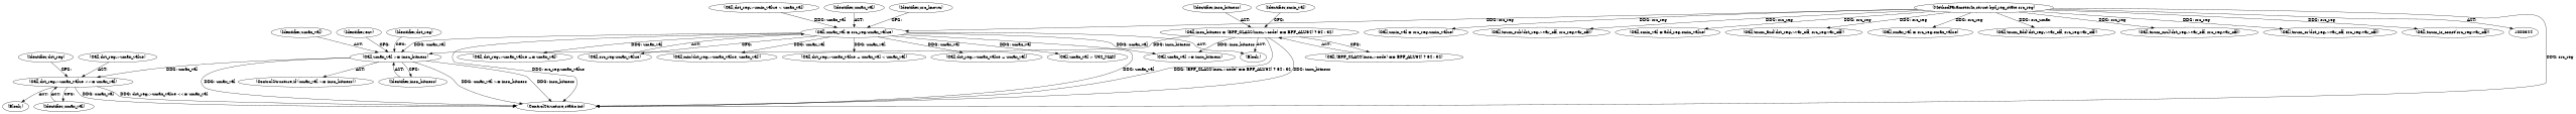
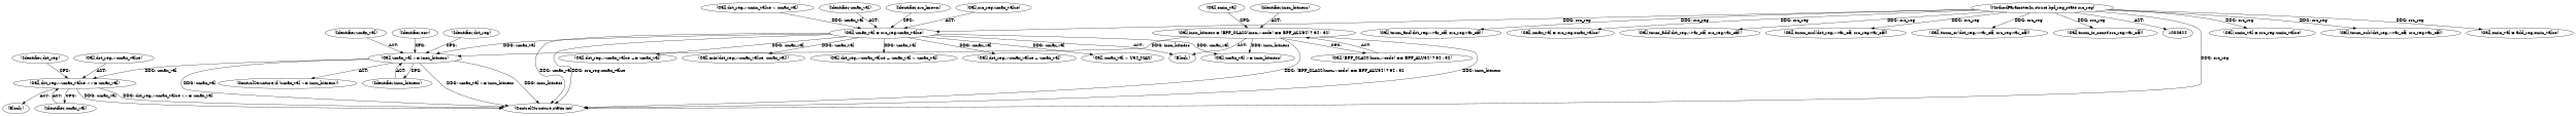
  digraph {
    n1 [label="(Call,dst_reg->umax_value <<= umax_val)"]
    n2 [label="(ControlStructure,static int)"]
    n3 [label="(Block,)"]
    n4 [label="(Identifier,umax_val)"]
    n5 [label="(Call,umax_val >= insn_bitness)"]
    n6 [label="(ControlStructure,if (umax_val >= insn_bitness))"]
    n7 [label="(Identifier,insn_bitness)"]
    n8 [label="(Call,umax_val = src_reg.umax_value)"]
    n9 [label="(Call,dst_reg->umax_value += umax_val)"]
    n10 [label="(Block,)"]
    n11 [label="(Call,src_reg.umax_value)"]
    n12 [label="(Call,min(dst_reg->umax_value, umax_val))"]
    n13 [label="(Call,dst_reg->umax_value + umax_val < umax_val)"]
    n14 [label="(Call,dst_reg->umax_value + umax_val)"]
    n15 [label="(Call,umax_val > U32_MAX)"]
    n16 [label="(Call,umax_val >= insn_bitness)"]
    n17 [label="(Call,dst_reg->umin_value < umax_val)"]
    n18 [label="(MethodParameterIn,struct bpf_reg_state src_reg)"]
    n19 [label="(Call,umin_val = src_reg.umin_value)"]
    n20 [label="(Call,tnum_sub(dst_reg->var_off, src_reg.var_off))"]
    n21 [label="(Call,smin_val = add_reg.smin_value)"]
    n22 [label="(Call,tnum_and(dst_reg->var_off, src_reg.var_off))"]
    n23 [label="(Call,smax_val = src_reg.smax_value)"]
    n24 [label="(Call,tnum_add(dst_reg->var_off, src_reg.var_off))"]
    n25 [label="(Call,tnum_mul(dst_reg->var_off, src_reg.var_off))"]
    n26 [label="(Call,tnum_or(dst_reg->var_off, src_reg.var_off))"]
    n27 [label="(Call,tnum_is_const(src_reg.var_off))"]
    n28 [label=1000324]
    n29 [label="(Call,insn_bitness = (BPF_CLASS(insn->code) == BPF_ALU64) ? 64 : 32)"]
    n30 [label="(Call,(BPF_CLASS(insn->code) == BPF_ALU64) ? 64 : 32)"]
    n31 [label="(Identifier,umax_val)"]
-   n32 [label="(Identifier,smin_val)"]
+   n32 [label="(Call,smin_val)"]
    n33 [label="(Identifier,umax_val)"]
    n34 [label="(Identifier,insn_bitness)"]
    n35 [label="(Identifier,dst_reg)"]
    n36 [label="(Call,dst_reg->umax_value)"]
    n37 [label="(Identifier,env)"]
    n38 [label="(Identifier,dst_reg)"]
    n39 [label="(Identifier,src_known)"]
    n1 -> n2 [label="DDG: umax_val"]
    n1 -> n2 [label="DDG: dst_reg->umax_value <<= umax_val"]
    n1 -> n3 [label="AST: "]
    n1 -> n4 [label="CFG: "]
    n4 -> n1 [label="AST: "]
    n5 -> n1 [label="DDG: umax_val"]
    n5 -> n2 [label="DDG: umax_val >= insn_bitness"]
    n5 -> n2 [label="DDG: insn_bitness"]
    n5 -> n2 [label="DDG: umax_val"]
    n5 -> n6 [label="AST: "]
    n5 -> n7 [label="CFG: "]
    n7 -> n5 [label="AST: "]
    n8 -> n2 [label="DDG: umax_val"]
    n8 -> n2 [label="DDG: src_reg.umax_value"]
    n8 -> n5 [label="DDG: umax_val"]
    n8 -> n9 [label="DDG: umax_val"]
    n8 -> n10 [label="AST: "]
-   n8 -> n11 [label="CFG: "]
    n8 -> n12 [label="DDG: umax_val"]
    n8 -> n13 [label="DDG: umax_val"]
    n8 -> n14 [label="DDG: umax_val"]
    n8 -> n15 [label="DDG: umax_val"]
    n8 -> n16 [label="DDG: umax_val"]
    n11 -> n8 [label="AST: "]
    n17 -> n8 [label="DDG: umax_val"]
    n18 -> n2 [label="DDG: src_reg"]
    n18 -> n8 [label="DDG: src_reg"]
    n18 -> n19 [label="DDG: src_reg"]
    n18 -> n20 [label="DDG: src_reg"]
    n18 -> n21 [label="DDG: src_reg"]
    n18 -> n22 [label="DDG: src_reg"]
    n18 -> n23 [label="DDG: src_reg"]
-   n18 -> n24 [label="DDG: src_umax"]
+   n18 -> n24 [label="DDG: src_reg"]
    n18 -> n25 [label="DDG: src_reg"]
    n18 -> n26 [label="DDG: src_reg"]
    n18 -> n27 [label="DDG: src_reg"]
    n18 -> n28 [label="AST: "]
    n29 -> n2 [label="DDG: (BPF_CLASS(insn->code) == BPF_ALU64) ? 64 : 32"]
    n29 -> n2 [label="DDG: insn_bitness"]
    n29 -> n5 [label="DDG: insn_bitness"]
    n29 -> n10 [label="AST: "]
    n29 -> n16 [label="DDG: insn_bitness"]
    n29 -> n30 [label="CFG: "]
    n30 -> n29 [label="AST: "]
    n31 -> n5 [label="AST: "]
    n32 -> n29 [label="CFG: "]
    n33 -> n8 [label="AST: "]
    n34 -> n29 [label="AST: "]
    n35 -> n1 [label="CFG: "]
    n36 -> n1 [label="AST: "]
    n37 -> n5 [label="CFG: "]
    n38 -> n5 [label="CFG: "]
    n39 -> n8 [label="CFG: "]
  }
